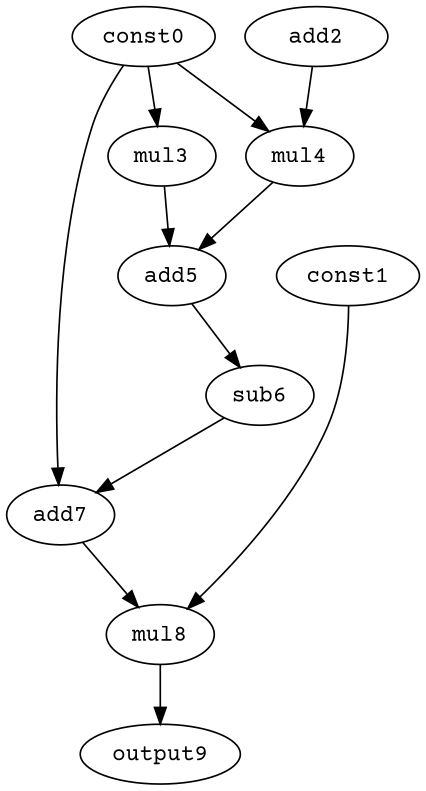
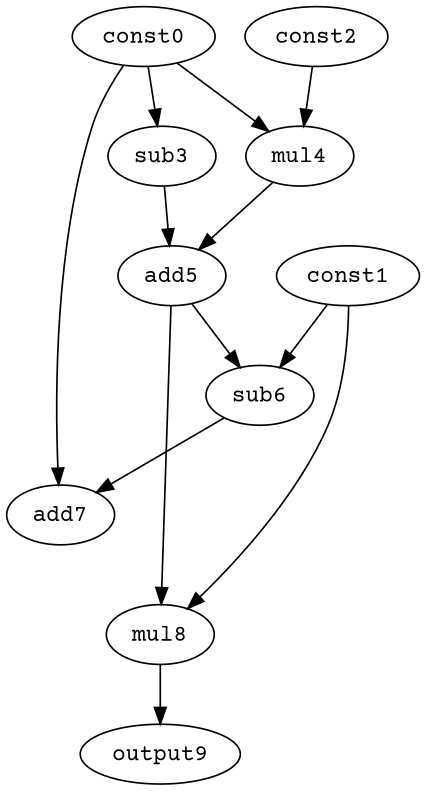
  digraph {
    fontname="Courier Prime"
    node [fontname="Courier Prime" opcode=mul]
    edge [fontname="Courier Prime" operand=0]
-   mul3
+   mul3 [label=sub3]
    const0 [opcode=const]
    mul4
    add7 [opcode=add]
    add5 [opcode=add]
    mul8
    sub6 [opcode=sub]
    const1 [opcode=const]
    output9 [opcode=output]
-   const2 [opcode=const label=add2]
+   const2 [opcode=const]
    mul3 -> add5
    const0 -> mul3
    const0 -> mul4
    const0 -> add7
    mul4 -> add5 [operand=1]
-   add7 -> mul8
+   add5 -> mul8
    add5 -> sub6 [operand=1]
    mul8 -> output9
    sub6 -> add7 [operand=1]
    const1 -> mul8 [operand=1]
+   const1 -> sub6
    const2 -> mul4 [operand=1]
  }
